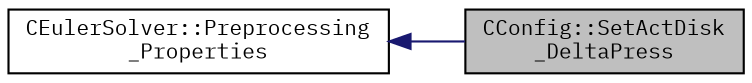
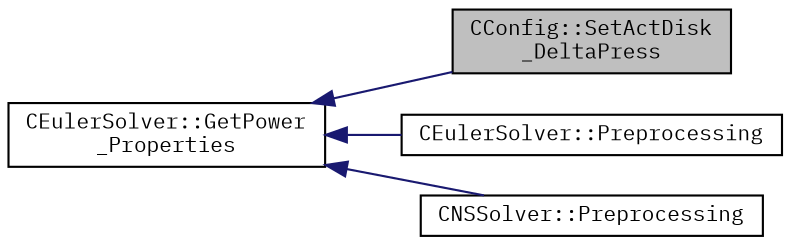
  digraph {
    fontname="IBM Plex Mono"
    rankdir=LR
    node [color=black fillcolor=white fontname="IBM Plex Mono" fontsize=10 shape=record style=filled]
    edge [color=midnightblue dir=back fontname="IBM Plex Mono" fontsize=10 labelfontname=Helvetica labelfontsize=10 style=solid]
    n1 [fillcolor=grey75 fontcolor=black height=0.2 label="CConfig::SetActDisk\l_DeltaPress" width=0.4]
-   n2 [height=0.2 label="CEulerSolver::Preprocessing\l_Properties" width=0.4]
+   n2 [height=0.2 label="CEulerSolver::GetPower\l_Properties" width=0.4]
+   n3 [height=0.2 label="CEulerSolver::Preprocessing" width=0.4]
+   n4 [height=0.2 label="CNSSolver::Preprocessing" width=0.4]
    n2 -> n1
+   n2 -> n3
+   n2 -> n4
  }
